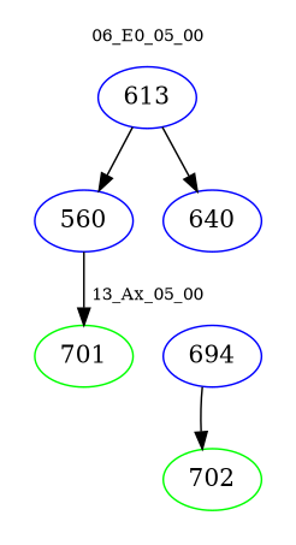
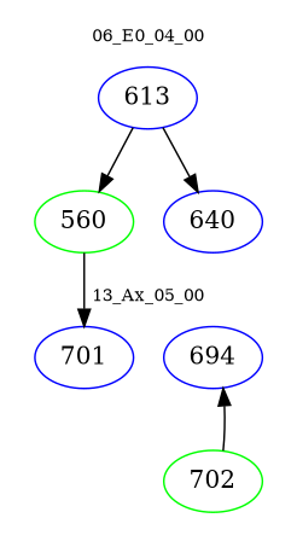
  digraph {
    node [color=blue]
    edge [color=black]
    n1 [label=694]
-   n2 [color=green label=701]
+   n2 [label=701]
    n3 [color=green label=702]
    n4 [label=613]
-   n5 [label=560]
+   n5 [color=green label=560]
    n6 [label=640]
    subgraph cluster_1 {
      color=white
      fontsize=10
      label="13_Ax_05_00"
      n1
      n2
      n3
    }
    subgraph cluster_2 {
      color=white
      fontsize=10
-     label="06_E0_05_00"
+     label="06_E0_04_00"
      n4
      n5
      n6
    }
-   n1 -> n3
+   n3 -> n1
    n4 -> n5
    n4 -> n6
    n5 -> n2
  }
